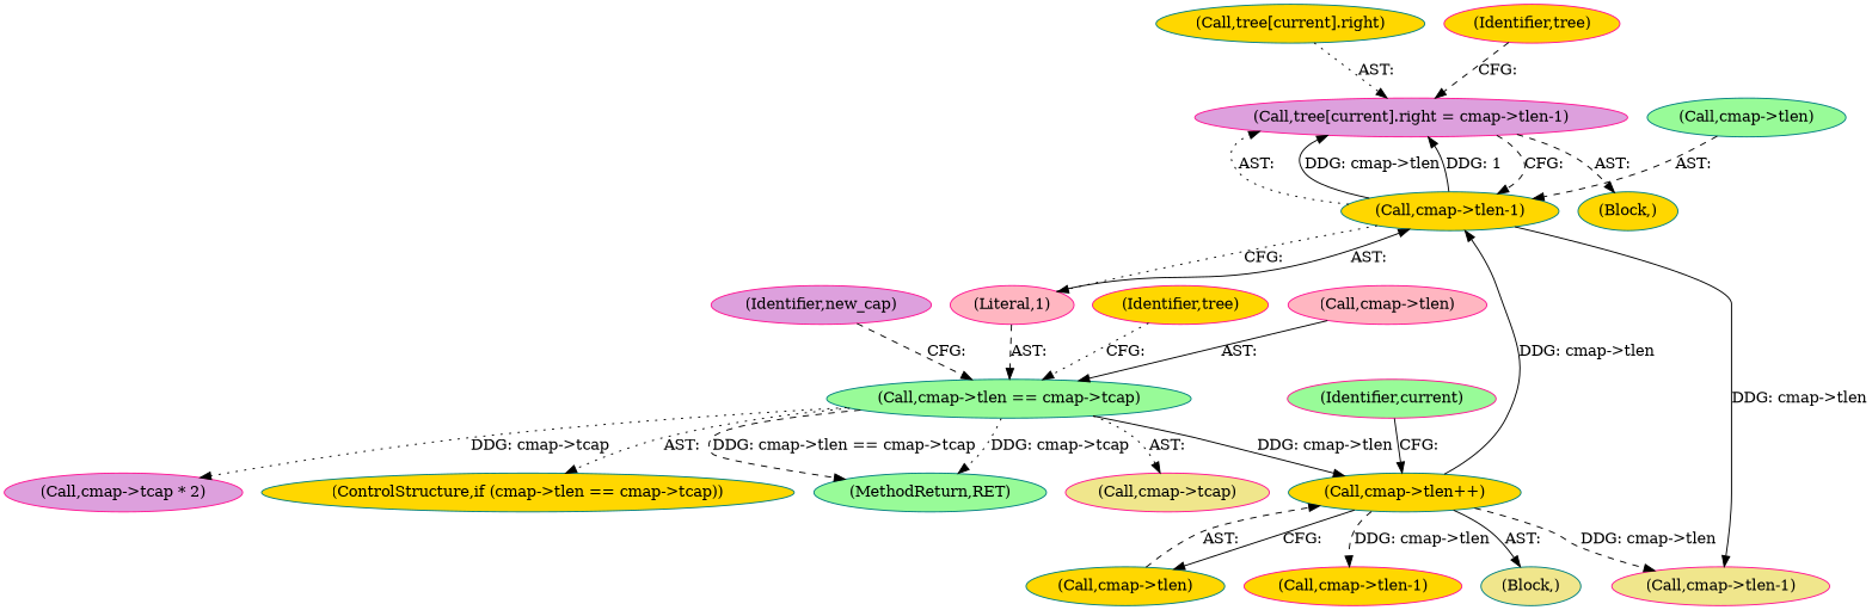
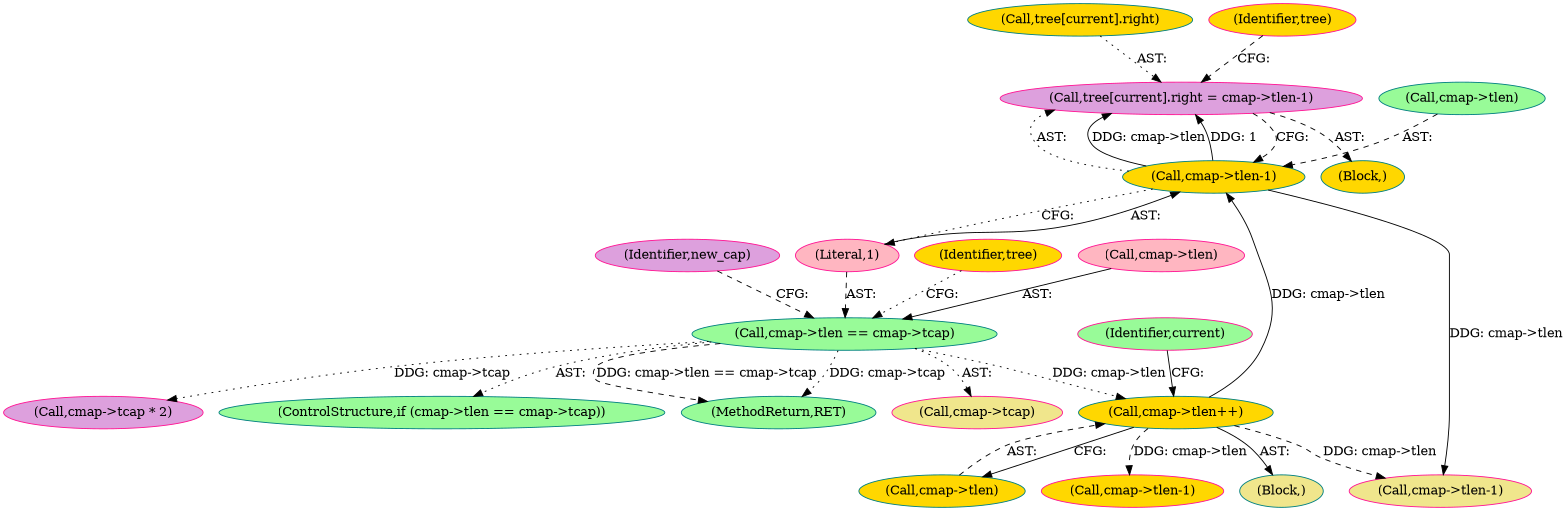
  digraph {
    node [color=deeppink fillcolor=gold style=filled]
    edge [style=dashed]
    n1 [fillcolor=plum label="(Call,tree[current].right = cmap->tlen-1)"]
    n2 [color=teal label="(Call,cmap->tlen-1)"]
    n3 [color=teal label="(Block,)"]
    n4 [fillcolor=lightpink label="(Literal,1)"]
    n5 [fillcolor=khaki label="(Call,cmap->tlen-1)"]
    n6 [color=teal fillcolor=palegreen label="(MethodReturn,RET)"]
    n7 [color=teal fillcolor=palegreen label="(Call,cmap->tlen == cmap->tcap)"]
    n8 [color=teal label="(Call,cmap->tlen++)"]
    n9 [color=teal label="(Call,cmap->tlen)"]
    n10 [color=teal fillcolor=khaki label="(Block,)"]
    n11 [label="(Call,cmap->tlen-1)"]
    n12 [fillcolor=khaki label="(Call,cmap->tcap)"]
    n13 [fillcolor=plum label="(Call,cmap->tcap * 2)"]
-   n14 [color=teal label="(ControlStructure,if (cmap->tlen == cmap->tcap))"]
+   n14 [color=teal fillcolor=palegreen label="(ControlStructure,if (cmap->tlen == cmap->tcap))"]
    n15 [label="(Identifier,tree)"]
    n16 [color=teal label="(Call,tree[current].right)"]
    n17 [fillcolor=lightpink label="(Call,cmap->tlen)"]
    n18 [fillcolor=palegreen label="(Identifier,current)"]
    n19 [fillcolor=plum label="(Identifier,new_cap)"]
    n20 [color=teal fillcolor=palegreen label="(Call,cmap->tlen)"]
    n21 [label="(Identifier,tree)"]
    n1 -> n2 [label="CFG: "]
    n1 -> n3 [label="AST: "]
    n2 -> n1 [label="AST: " style=dotted]
    n2 -> n1 [label="DDG: cmap->tlen" style=solid]
    n2 -> n1 [label="DDG: 1" style=solid]
    n2 -> n4 [label="CFG: " style=dotted]
    n2 -> n5 [label="DDG: cmap->tlen" style=solid]
    n4 -> n2 [label="AST: " style=solid]
    n4 -> n7 [label="AST: "]
    n7 -> n6 [label="DDG: cmap->tcap" style=dotted]
    n7 -> n6 [label="DDG: cmap->tlen == cmap->tcap"]
-   n7 -> n8 [label="DDG: cmap->tlen" style=solid]
+   n7 -> n8 [label="DDG: cmap->tlen" style=dotted]
    n7 -> n12 [label="AST: " style=dotted]
    n7 -> n13 [label="DDG: cmap->tcap" style=dotted]
    n7 -> n14 [label="AST: " style=dotted]
    n8 -> n2 [label="DDG: cmap->tlen" style=solid]
    n8 -> n5 [label="DDG: cmap->tlen"]
    n8 -> n9 [label="CFG: " style=solid]
    n8 -> n10 [label="AST: " style=solid]
    n8 -> n11 [label="DDG: cmap->tlen"]
    n9 -> n8 [label="AST: "]
    n15 -> n7 [label="CFG: " style=dotted]
    n16 -> n1 [label="AST: " style=dotted]
    n17 -> n7 [label="AST: " style=solid]
    n18 -> n8 [label="CFG: " style=solid]
    n19 -> n7 [label="CFG: "]
    n20 -> n2 [label="AST: "]
    n21 -> n1 [label="CFG: "]
  }
